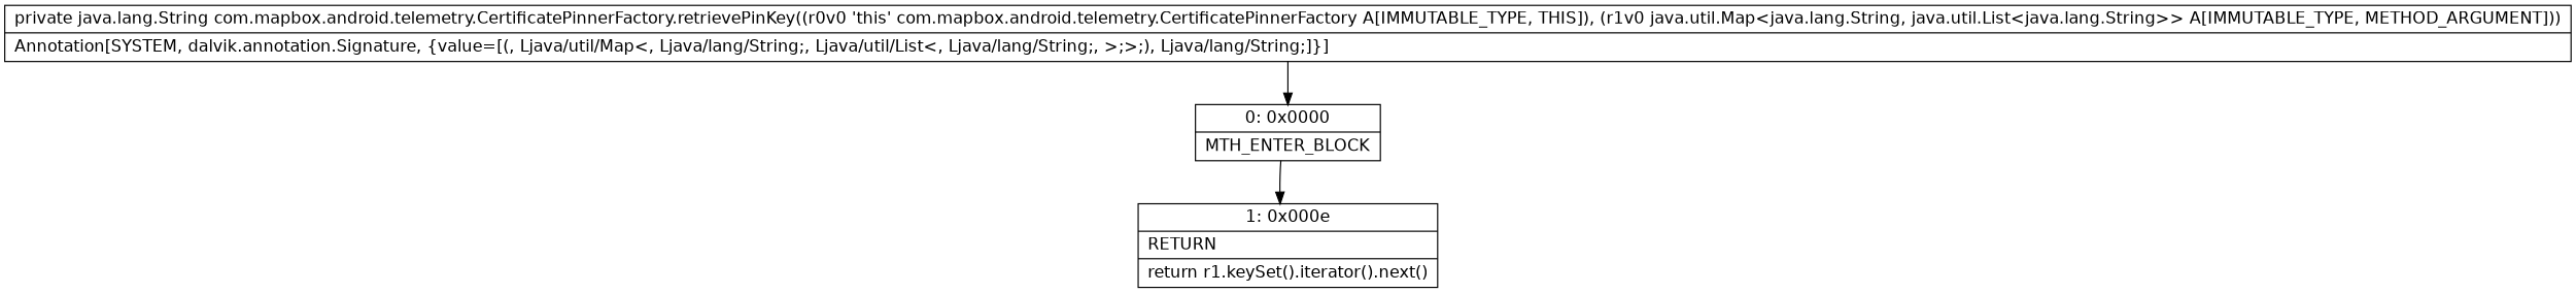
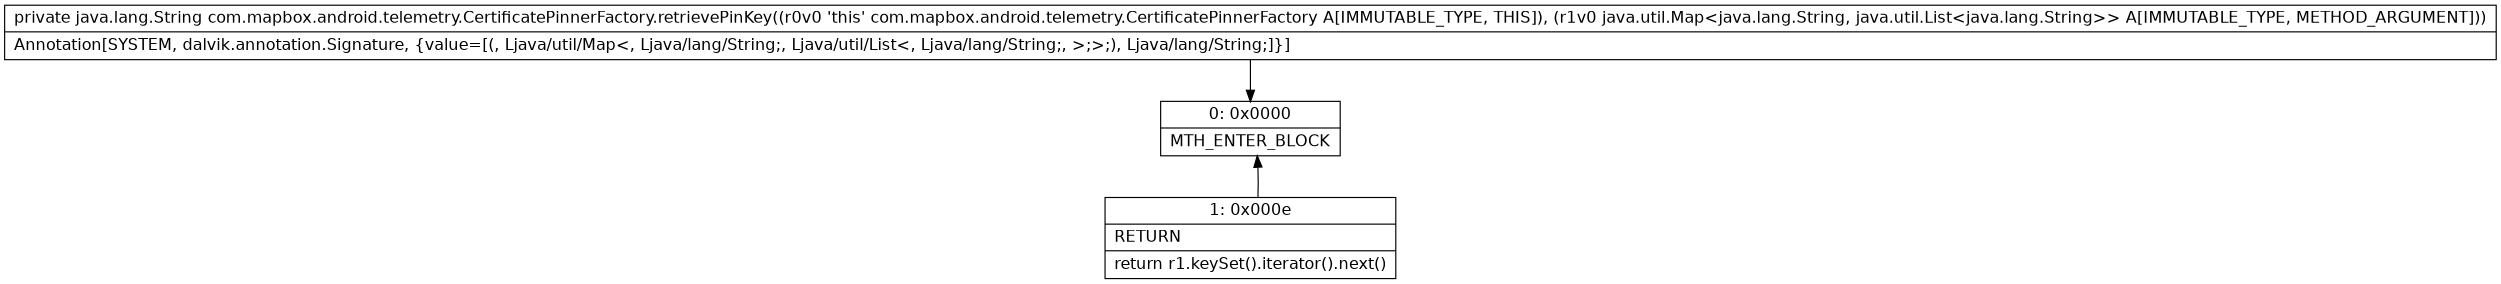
  digraph {
    fontname="DejaVu Sans"
    node [shape=record fontname="DejaVu Sans"]
    edge [fontname="DejaVu Sans"]
    n1 [label="{0\:\ 0x0000|MTH_ENTER_BLOCK\l}"]
    n2 [label="{1\:\ 0x000e|RETURN\l|return r1.keySet().iterator().next()\l}"]
    n3 [label="{private java.lang.String com.mapbox.android.telemetry.CertificatePinnerFactory.retrievePinKey((r0v0 'this' com.mapbox.android.telemetry.CertificatePinnerFactory A[IMMUTABLE_TYPE, THIS]), (r1v0 java.util.Map\<java.lang.String, java.util.List\<java.lang.String\>\> A[IMMUTABLE_TYPE, METHOD_ARGUMENT]))  | Annotation[SYSTEM, dalvik.annotation.Signature, \{value=[(, Ljava\/util\/Map\<, Ljava\/lang\/String;, Ljava\/util\/List\<, Ljava\/lang\/String;, \>;\>;), Ljava\/lang\/String;]\}]\l}"]
-   n1 -> n2
+   n2 -> n1
    n3 -> n1
  }
